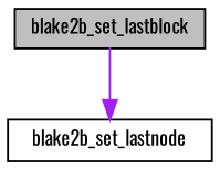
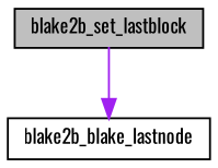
  digraph {
    rankdir=TB
    fontname=Oswald
    node [color=black fontname=Oswald fontsize=10 shape=record style=filled]
    n1 [fillcolor=grey75 fontcolor=black height=0.2 label=blake2b_set_lastblock width=0.4]
-   n2 [fillcolor=white height=0.2 label=blake2b_set_lastnode width=0.4]
+   n2 [fillcolor=white height=0.2 label=blake2b_blake_lastnode width=0.4]
    n1 -> n2 [color=purple fontname=Oswald fontsize=10 labelfontname=Helvetica labelfontsize=10 style=solid]
  }
